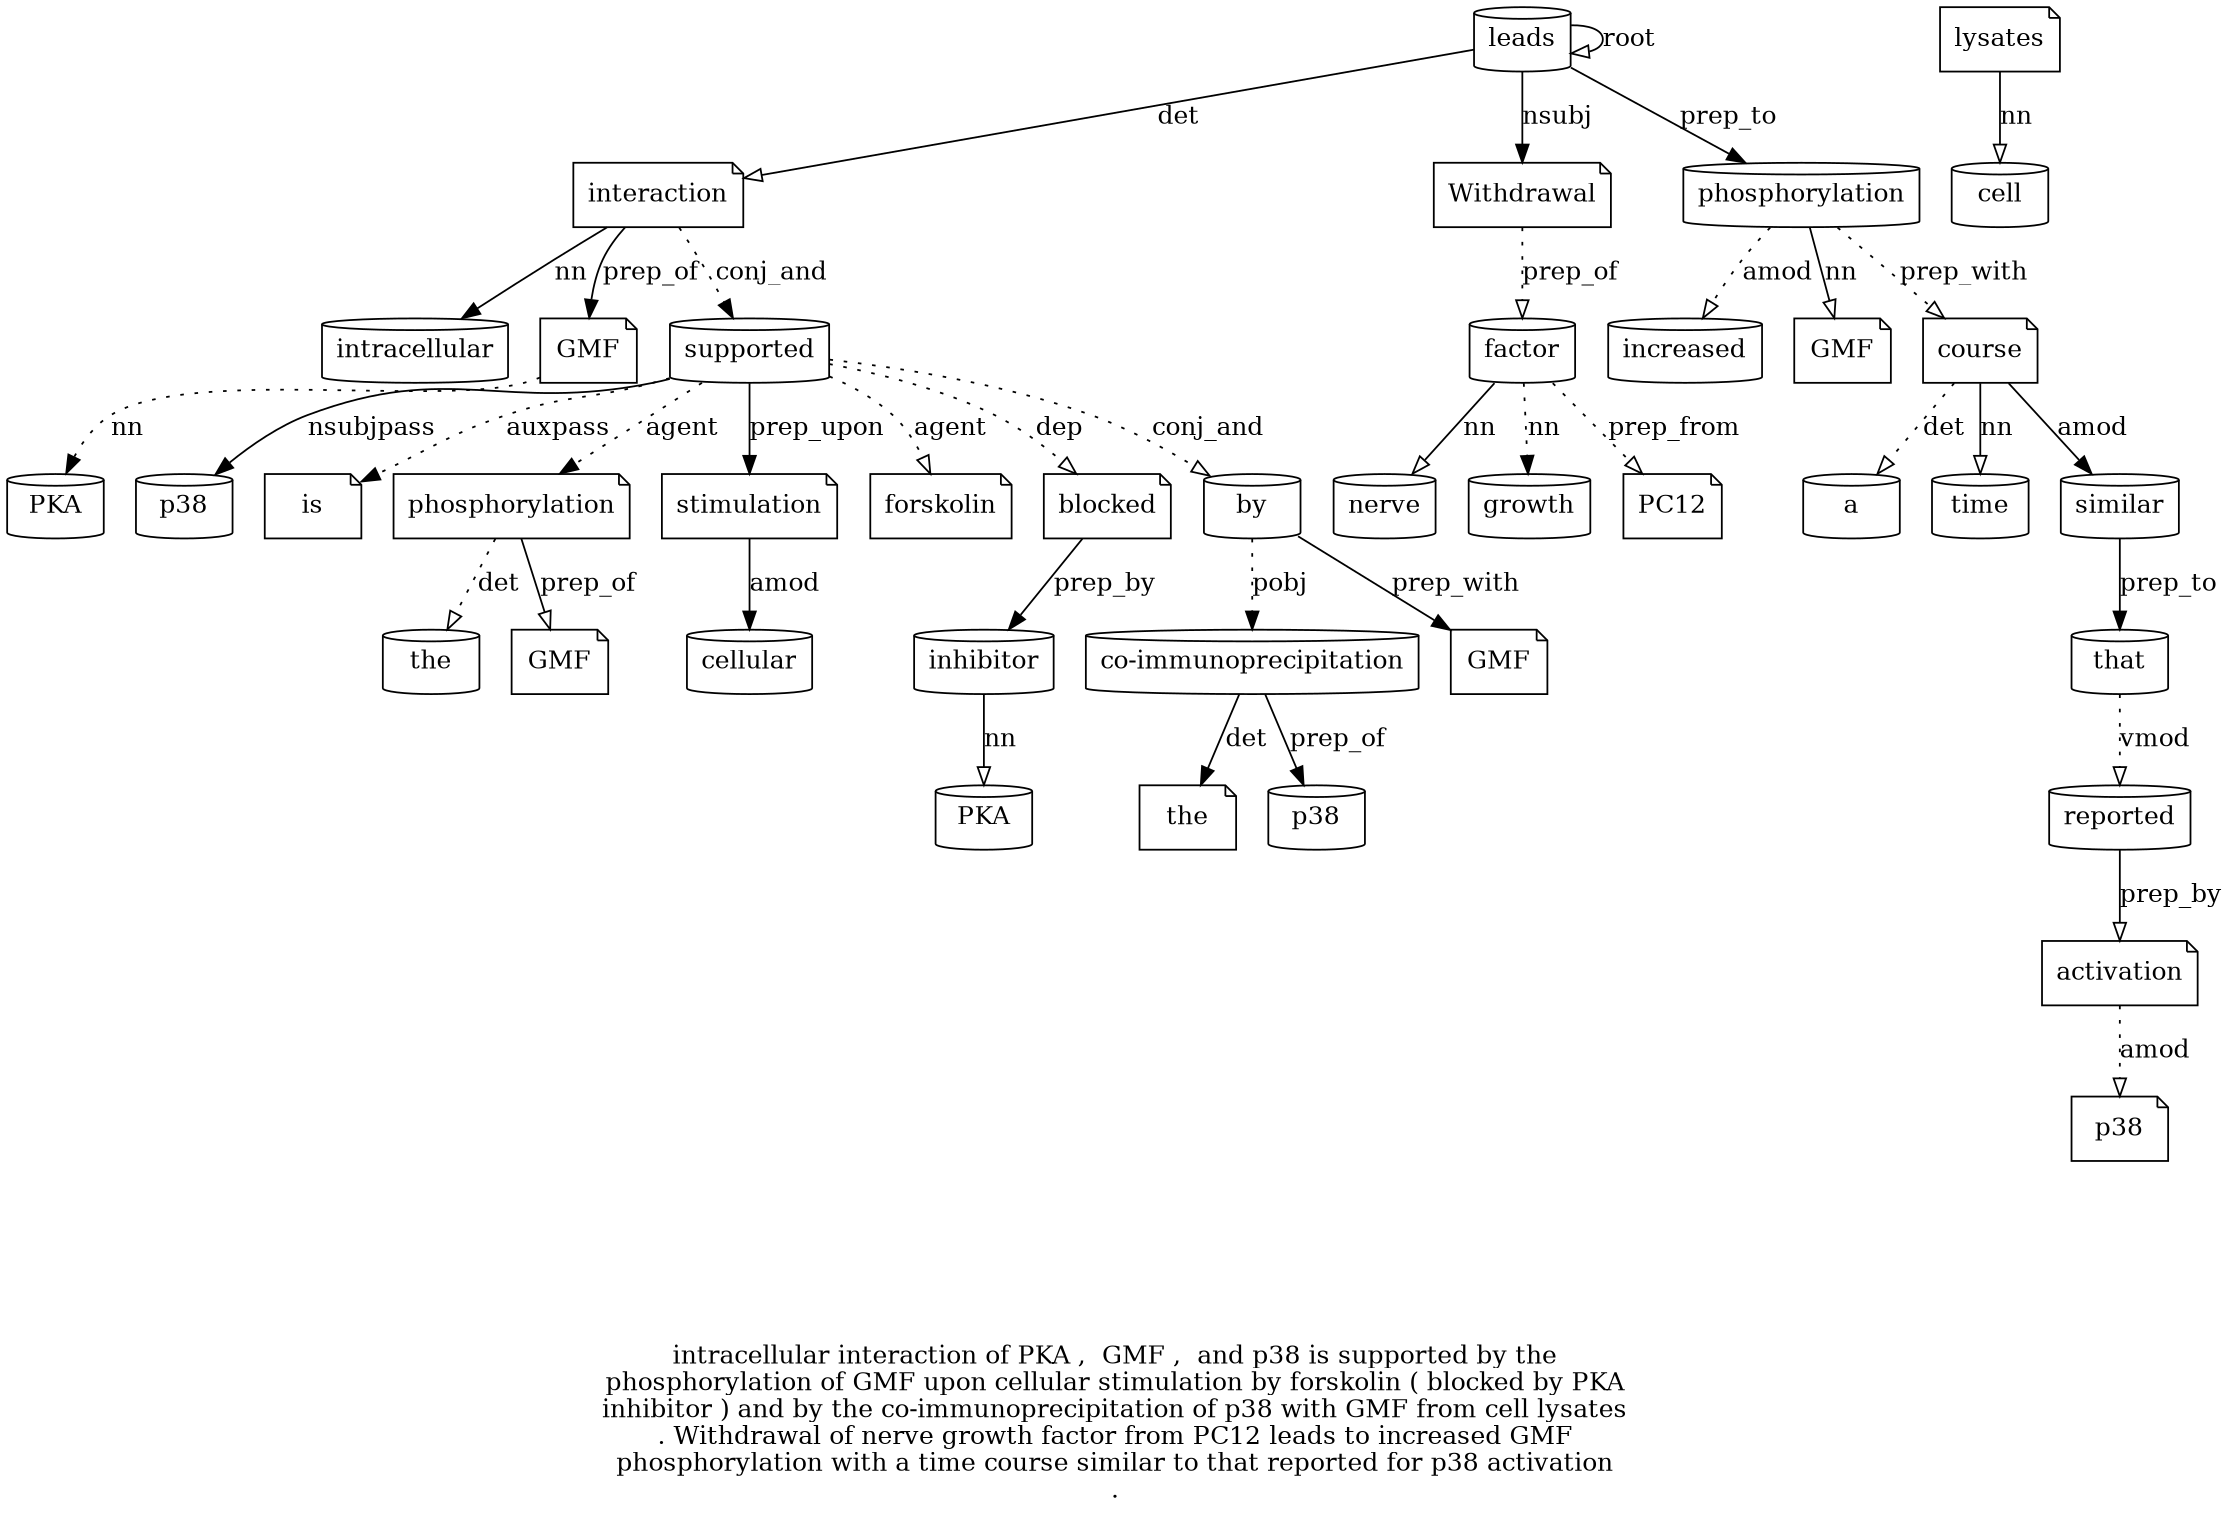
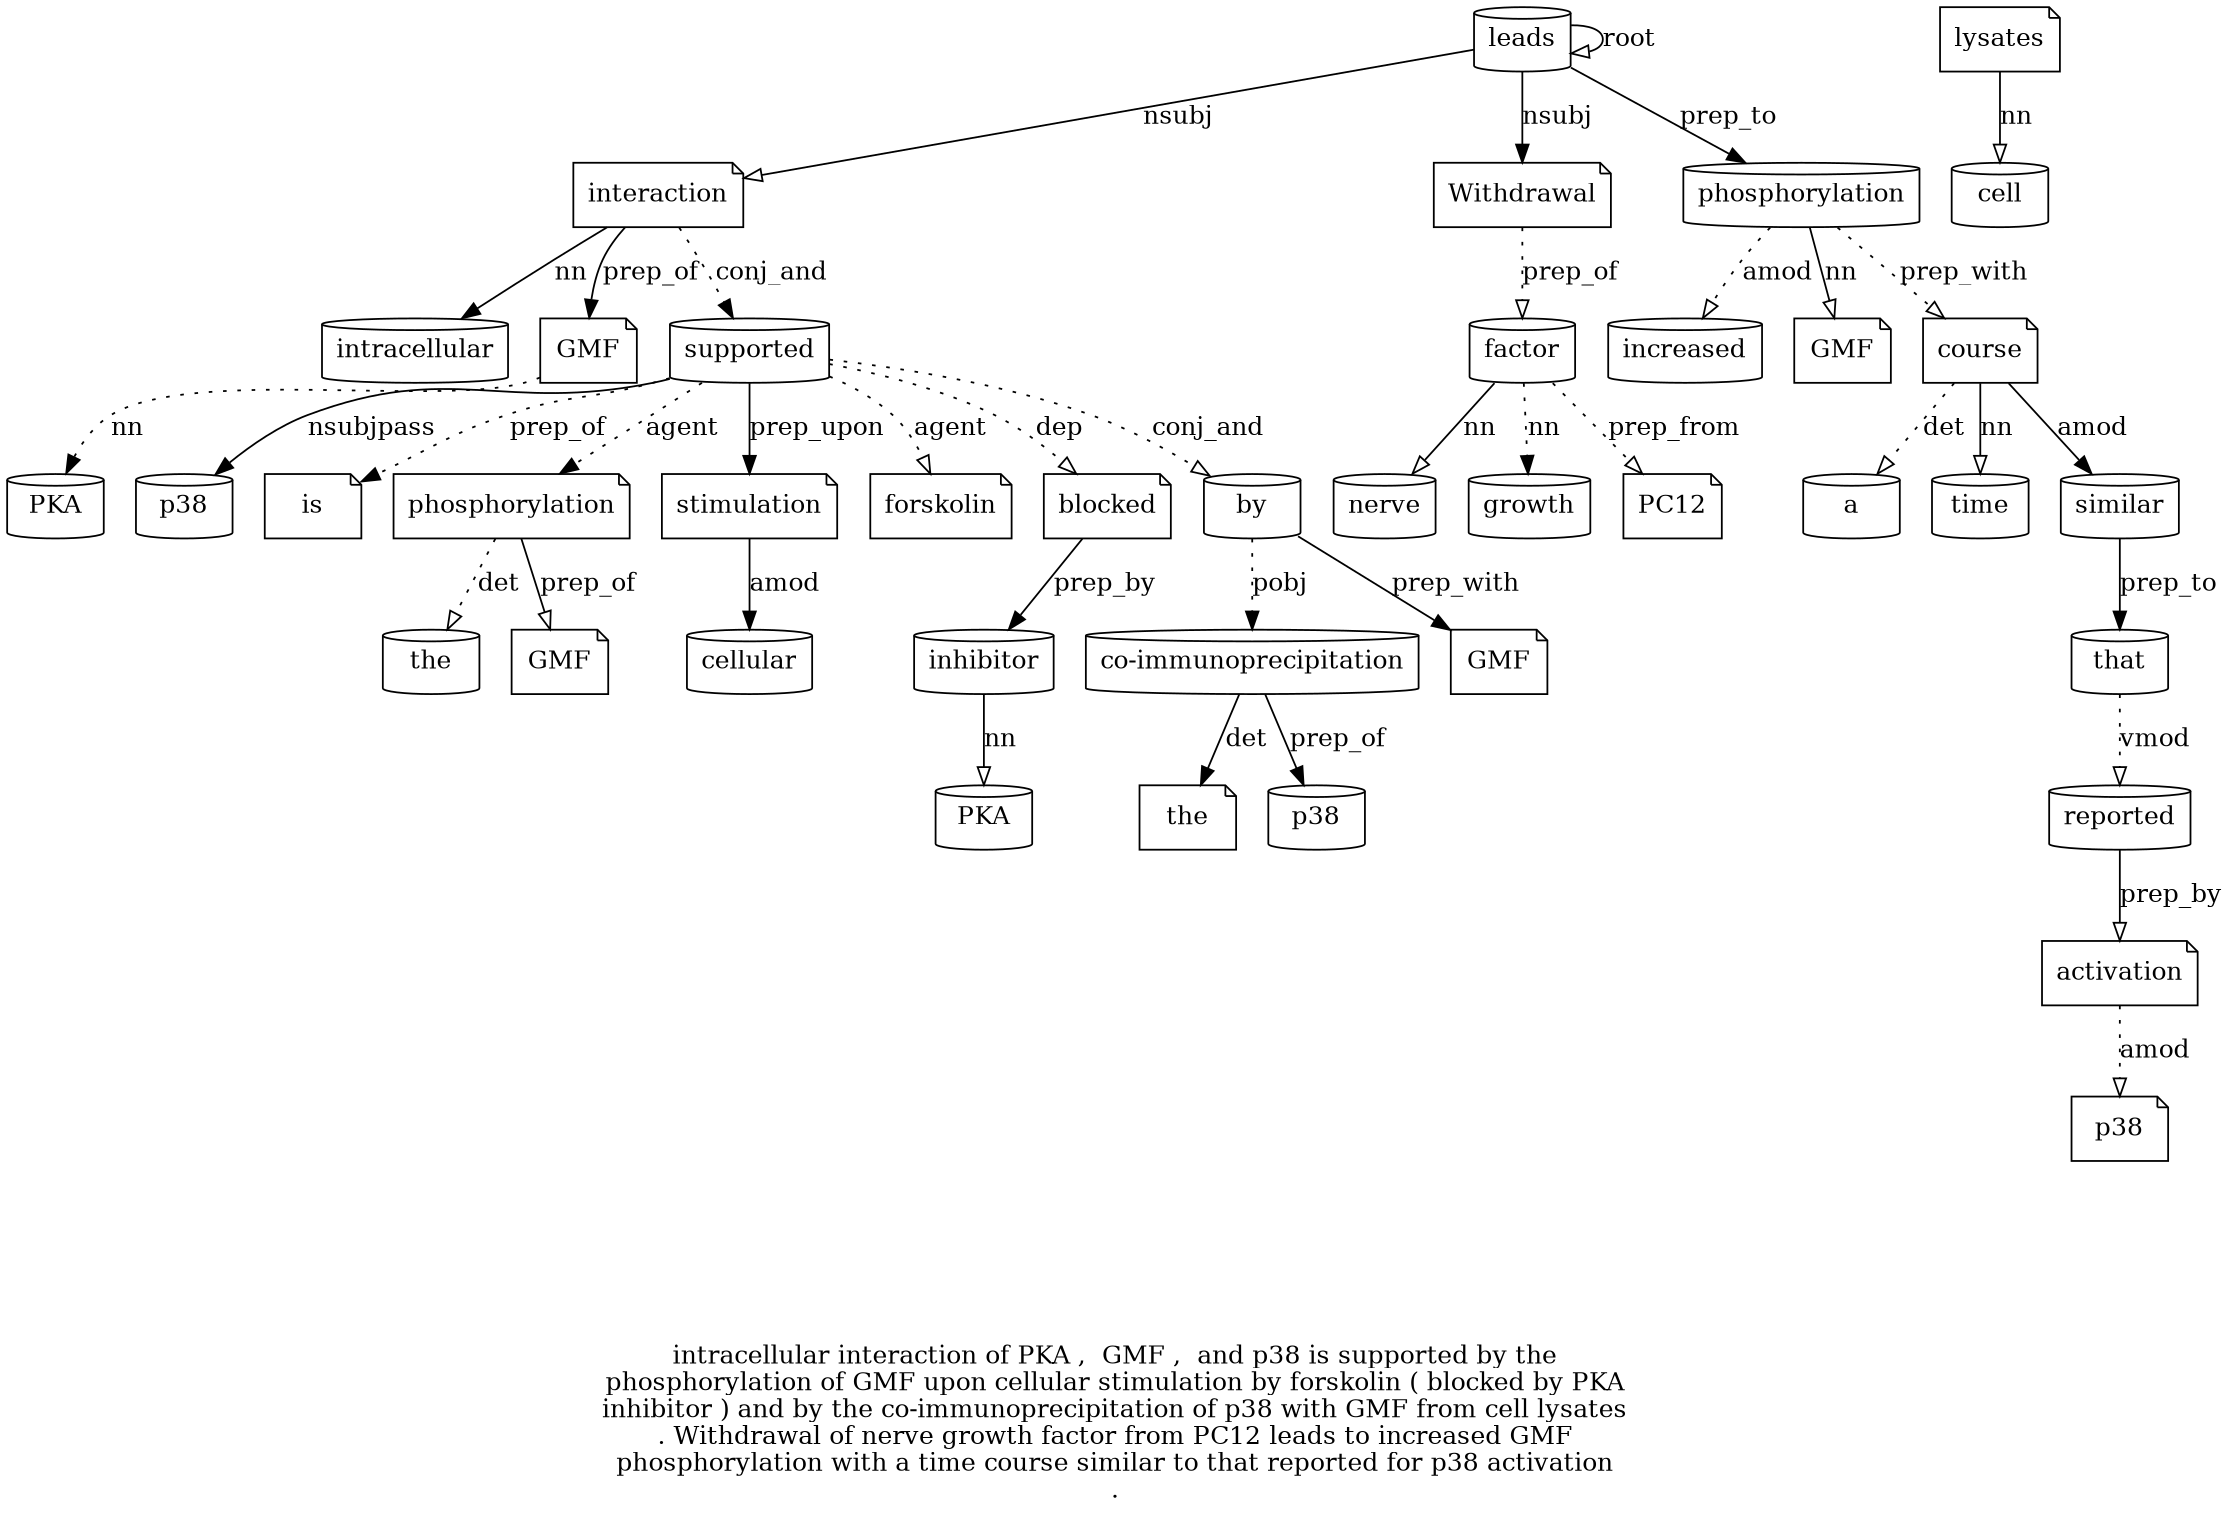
  digraph {
    label="intracellular interaction of PKA ,  GMF ,  and p38 is supported by the\nphosphorylation of GMF upon cellular stimulation by forskolin ( blocked by PKA\ninhibitor ) and by the co-immunoprecipitation of p38 with GMF from cell lysates\n. Withdrawal of nerve growth factor from PC12 leads to increased GMF\nphosphorylation with a time course similar to that reported for p38 activation\n."
    node [fillcolor=white shape=cylinder style=filled]
    edge [arrowhead=onormal style=solid]
    n1 [label=interaction shape=note]
    n2 [label=intracellular]
    n3 [label=GMF shape=note]
    n4 [label=supported]
    n5 [label=PKA]
    n6 [label=p38]
    n7 [label=is shape=note]
    n8 [label=phosphorylation shape=note]
    n9 [label=stimulation shape=note]
    n10 [label=forskolin shape=note]
    n11 [label=blocked shape=note]
    n12 [label=by]
    n13 [label=leads]
    n14 [label=Withdrawal shape=note]
    n15 [label=phosphorylation]
    n16 [label=factor]
    n17 [label=increased]
    n18 [label=GMF shape=note]
    n19 [label=course shape=note]
    n20 [label=the]
    n21 [label=GMF shape=note]
    n22 [label=cellular]
    n23 [label=inhibitor]
    n24 [label="co-immunoprecipitation"]
    n25 [label=GMF shape=note]
    n26 [label=PKA]
    n27 [label=the shape=note]
    n28 [label=p38]
    n29 [label=lysates shape=note]
    n30 [label=cell]
    n31 [label=nerve]
    n32 [label=growth]
    n33 [label=PC12 shape=note]
    n34 [label=a]
    n35 [label=time]
    n36 [label=similar]
    n37 [label=that]
    n38 [label=reported]
    n39 [label=activation shape=note]
    n40 [label=p38 shape=note]
    n1 -> n2 [arrowhead=normal label=nn]
    n1 -> n3 [arrowhead=normal label=prep_of]
    n1 -> n4 [arrowhead=normal label=conj_and style=dotted]
    n3 -> n5 [arrowhead=normal label=nn style=dotted]
    n4 -> n6 [arrowhead=normal label=nsubjpass]
-   n4 -> n7 [arrowhead=normal label=auxpass style=dotted]
+   n4 -> n7 [arrowhead=normal label=prep_of style=dotted]
    n4 -> n8 [arrowhead=normal label=agent style=dotted]
    n4 -> n9 [arrowhead=normal label=prep_upon]
    n4 -> n10 [label=agent style=dotted]
    n4 -> n11 [label=dep style=dotted]
    n4 -> n12 [label=conj_and style=dotted]
    n8 -> n20 [label=det style=dotted]
    n8 -> n21 [label=prep_of]
    n9 -> n22 [arrowhead=normal label=amod]
    n11 -> n23 [arrowhead=normal label=prep_by]
    n12 -> n24 [arrowhead=normal label=pobj style=dotted]
    n12 -> n25 [arrowhead=normal label=prep_with]
-   n13 -> n1 [label=det]
+   n13 -> n1 [label=nsubj]
    n13 -> n13 [label=root]
    n13 -> n14 [arrowhead=normal label=nsubj]
    n13 -> n15 [arrowhead=normal label=prep_to]
    n14 -> n16 [label=prep_of style=dotted]
    n15 -> n17 [label=amod style=dotted]
    n15 -> n18 [label=nn]
    n15 -> n19 [label=prep_with style=dotted]
    n16 -> n31 [label=nn]
    n16 -> n32 [arrowhead=normal label=nn style=dotted]
    n16 -> n33 [label=prep_from style=dotted]
    n19 -> n34 [label=det style=dotted]
    n19 -> n35 [label=nn]
    n19 -> n36 [arrowhead=normal label=amod]
    n23 -> n26 [label=nn]
    n24 -> n27 [arrowhead=normal label=det]
    n24 -> n28 [arrowhead=normal label=prep_of]
    n29 -> n30 [label=nn]
    n36 -> n37 [arrowhead=normal label=prep_to]
    n37 -> n38 [label=vmod style=dotted]
    n38 -> n39 [label=prep_by]
    n39 -> n40 [label=amod style=dotted]
  }
